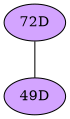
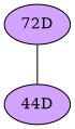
  graph {
    node [fillcolor="#D3A4FF" style=radial]
    "72D"
-   "44D" [label="49D"]
+   "44D"
    "72D" -- "44D" [penwidth=1]
  }
